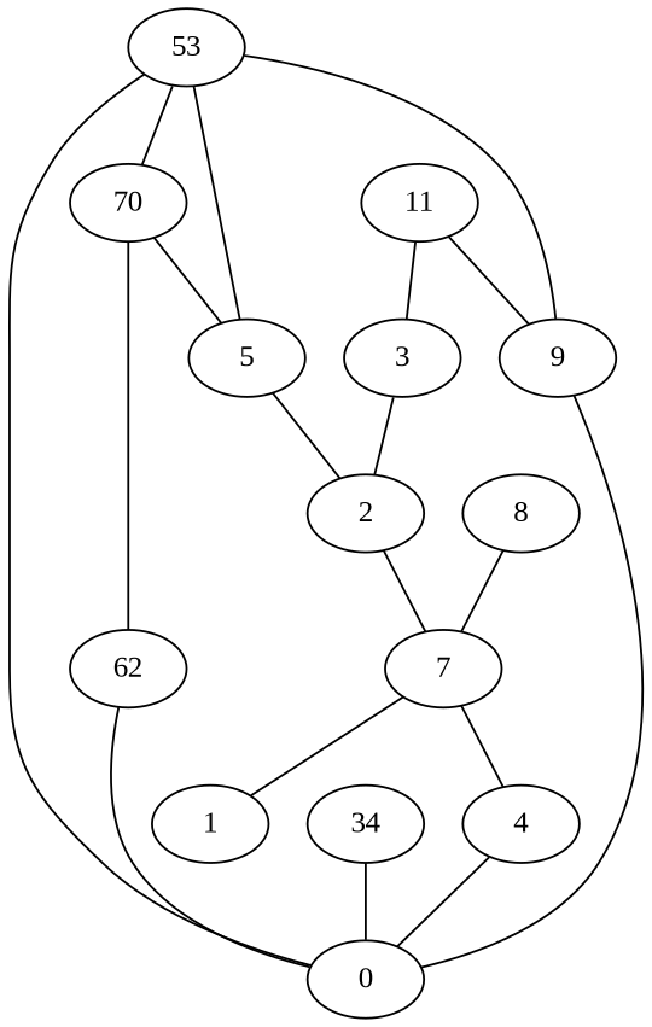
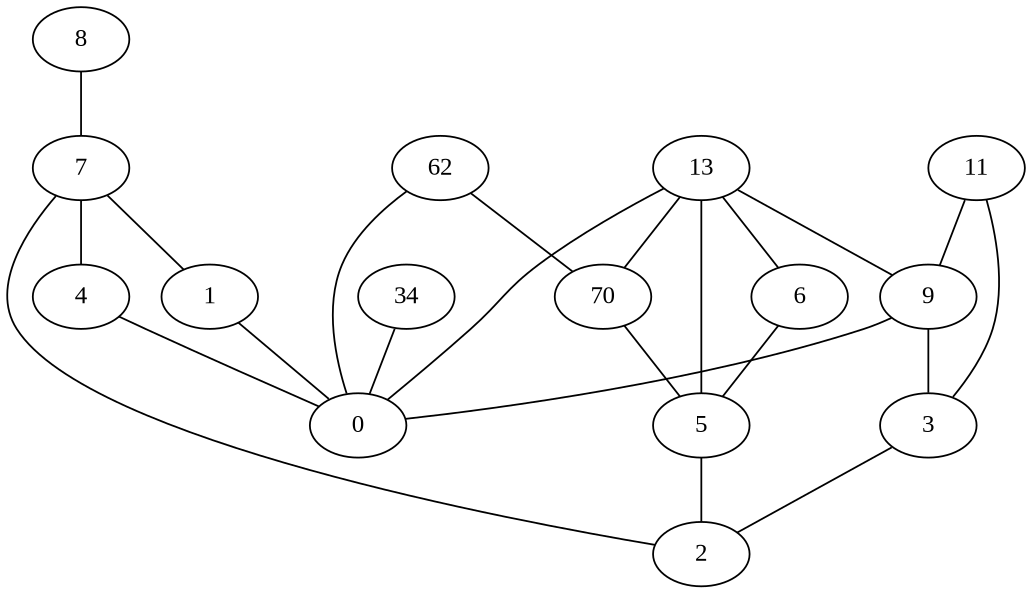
  digraph {
    fontname="Liberation Serif"
    rankdir=BT
    node [fontname="Liberation Serif"]
    edge [arrowhead=both fontname="Liberation Serif"]
    0
    1
    4
    9
    n5 [label=62]
-   13 [label=53]
+   13
    n7 [label=34]
    7
    2
    5
    3
+   6
    n13 [label=70]
    11
    8
+   0 -> 1
    0 -> 4
    0 -> 9
    0 -> n5
    0 -> 13
    0 -> n7
    1 -> 7
    4 -> 7
    9 -> 13
    9 -> 11
    7 -> 8
-   7 -> 2
+   2 -> 7
    2 -> 5
    2 -> 3
    5 -> 13
+   5 -> 6
    5 -> n13
+   3 -> 9
    3 -> 11
-   n5 -> n13
+   6 -> 13
+   n13 -> n5
    n13 -> 13
  }
